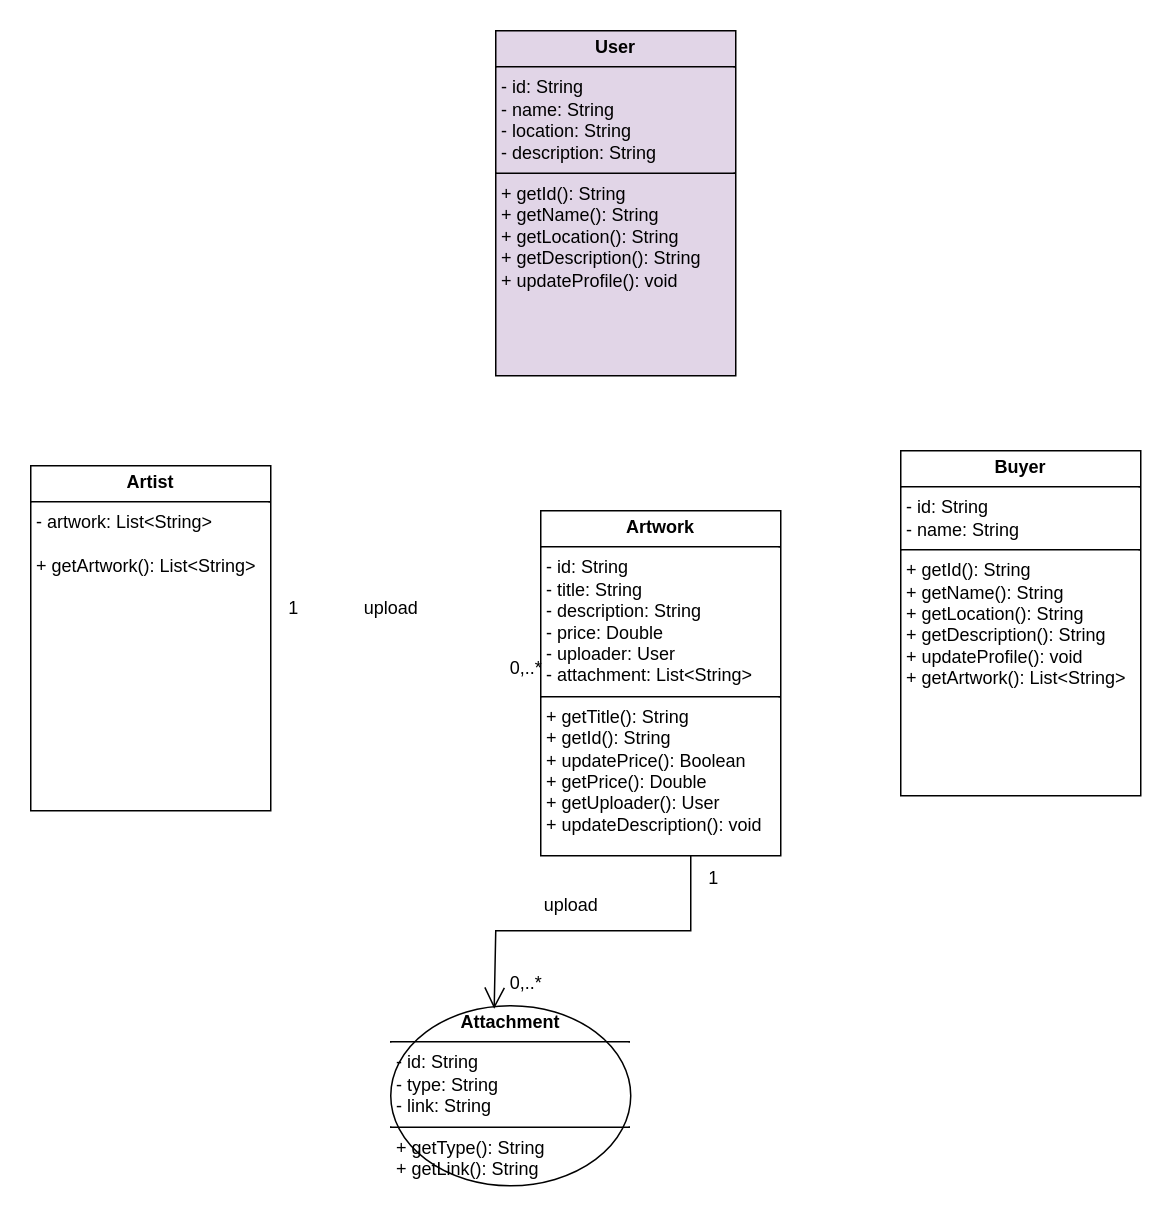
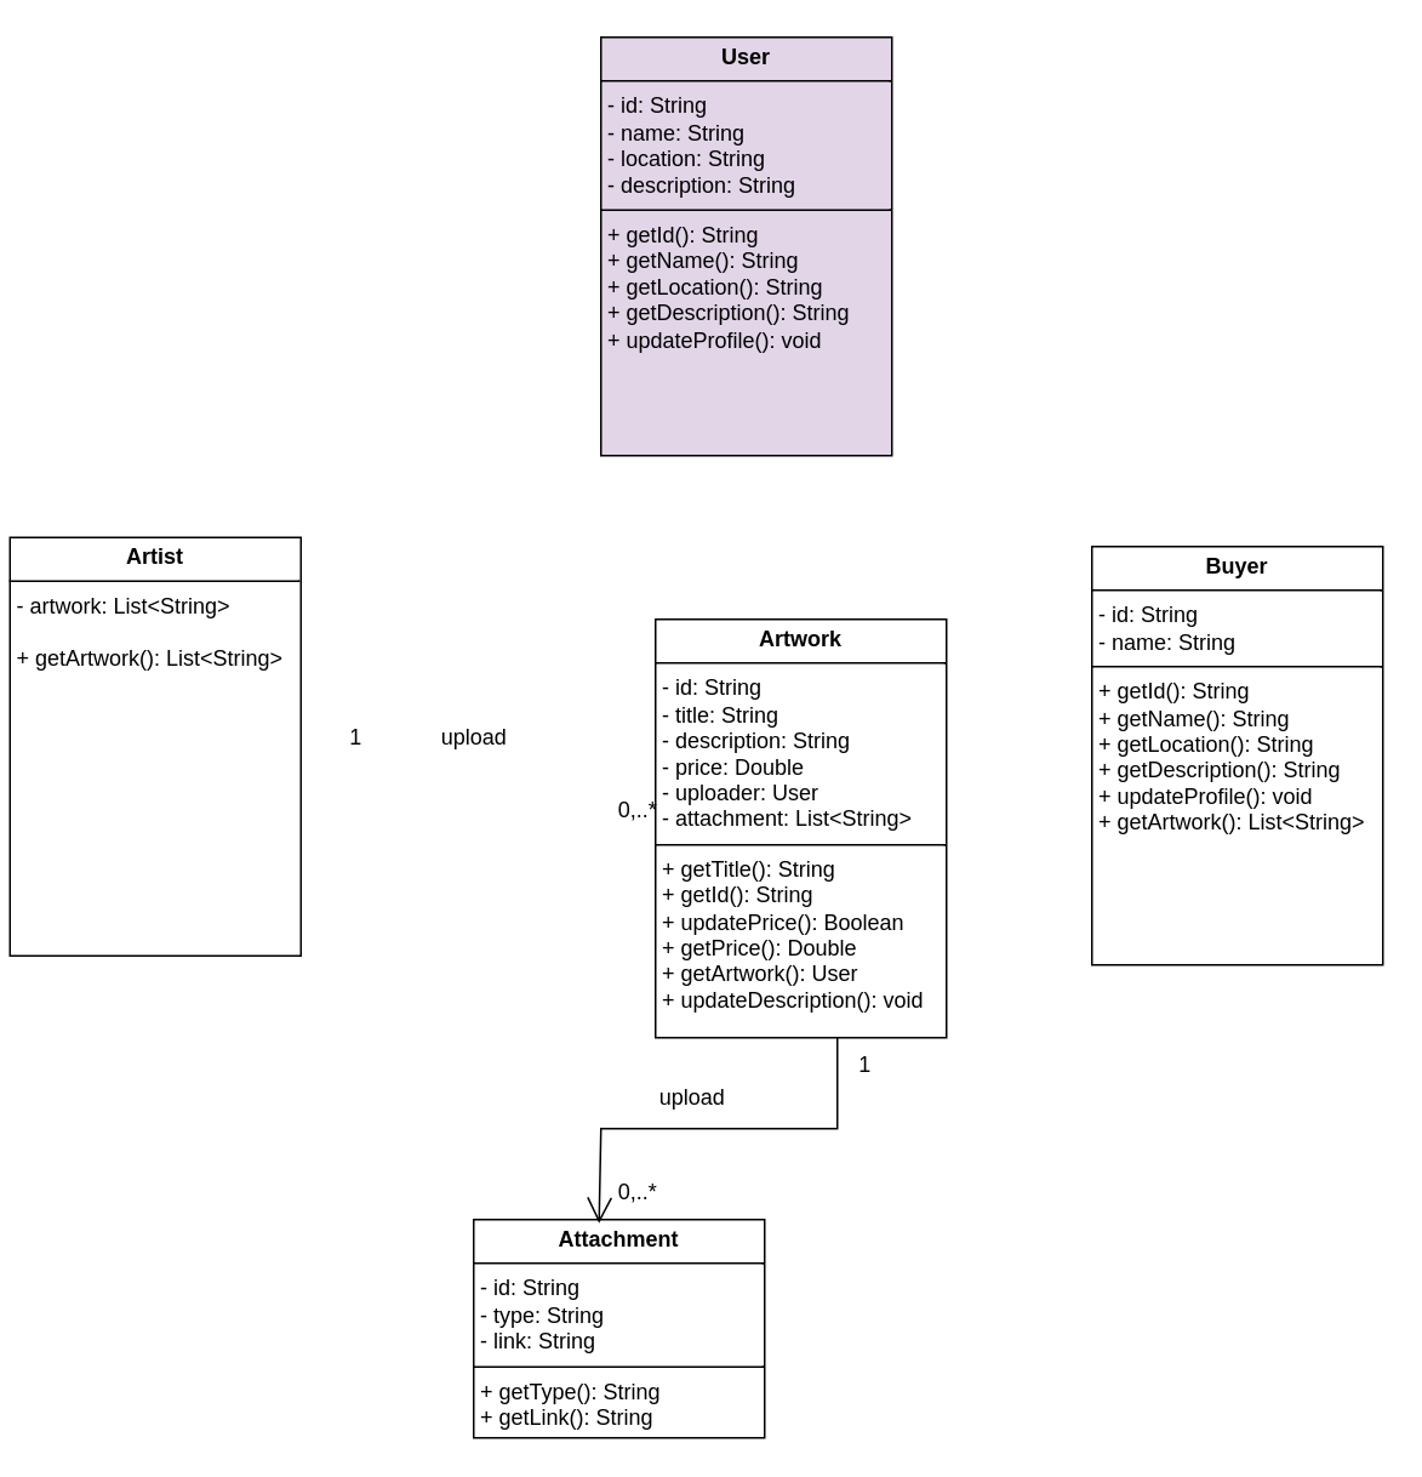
  <mxCell id="0" />
  <mxCell id="1" parent="0" />
- <mxCell id="2" value="&lt;p style=&quot;margin:0px;margin-top:4px;text-align:center;&quot;&gt;&lt;b&gt;Artwork&lt;/b&gt;&lt;/p&gt;&lt;hr style=&quot;border-style: solid;&quot; size=&quot;1&quot;&gt;&lt;p style=&quot;margin: 0px 0px 0px 4px;&quot;&gt;- id: String&lt;/p&gt;&lt;p style=&quot;margin: 0px 0px 0px 4px;&quot;&gt;- title: String&lt;/p&gt;&lt;p style=&quot;margin: 0px 0px 0px 4px;&quot;&gt;- description: String&lt;/p&gt;&lt;p style=&quot;margin: 0px 0px 0px 4px;&quot;&gt;- price: Double&lt;/p&gt;&lt;p style=&quot;margin: 0px 0px 0px 4px;&quot;&gt;- uploader: User&lt;span style=&quot;background-color: transparent; color: light-dark(rgb(0, 0, 0), rgb(255, 255, 255));&quot;&gt;&amp;nbsp;&lt;/span&gt;&lt;/p&gt;&lt;p style=&quot;margin: 0px 0px 0px 4px;&quot;&gt;- attachment: List&amp;lt;String&amp;gt;&lt;/p&gt;&lt;hr size=&quot;1&quot; style=&quot;border-style:solid;&quot;&gt;&lt;p style=&quot;margin:0px;margin-left:4px;&quot;&gt;+ getTitle(): String&lt;/p&gt;&lt;p style=&quot;margin:0px;margin-left:4px;&quot;&gt;+ getId(): String&lt;/p&gt;&lt;p style=&quot;margin:0px;margin-left:4px;&quot;&gt;+ updatePrice(): Boolean&lt;/p&gt;&lt;p style=&quot;margin:0px;margin-left:4px;&quot;&gt;+ getPrice(): Double&lt;/p&gt;&lt;p style=&quot;margin:0px;margin-left:4px;&quot;&gt;+ getUploader(): User&lt;/p&gt;&lt;p style=&quot;margin:0px;margin-left:4px;&quot;&gt;+ updateDescription(): void&lt;/p&gt;&lt;p style=&quot;margin:0px;margin-left:4px;&quot;&gt;&lt;br&gt;&lt;/p&gt;" style="verticalAlign=top;align=left;overflow=fill;html=1;whiteSpace=wrap;" vertex="1" parent="1"><mxGeometry x="360" y="340" width="160" height="230" as="geometry" /></mxCell>
- <mxCell id="3" value="&lt;p style=&quot;margin:0px;margin-top:4px;text-align:center;&quot;&gt;&lt;b&gt;Artist&lt;/b&gt;&lt;/p&gt;&lt;hr style=&quot;border-style: solid;&quot; size=&quot;1&quot;&gt;&lt;p style=&quot;margin: 0px 0px 0px 4px;&quot;&gt;&lt;span style=&quot;background-color: transparent; color: light-dark(rgb(0, 0, 0), rgb(255, 255, 255));&quot;&gt;- artwork: List&amp;lt;String&amp;gt;&lt;/span&gt;&lt;/p&gt;&lt;br&gt;&lt;p style=&quot;margin:0px;margin-left:4px;&quot;&gt;+ getArtwork(): List&amp;lt;String&amp;gt;&lt;/p&gt;&lt;p style=&quot;margin:0px;margin-left:4px;&quot;&gt;&lt;br&gt;&lt;/p&gt;" style="verticalAlign=top;align=left;overflow=fill;html=1;whiteSpace=wrap;" vertex="1" parent="1"><mxGeometry x="20" y="310" width="160" height="230" as="geometry" /></mxCell>
- <mxCell id="4" value="&lt;p style=&quot;margin:0px;margin-top:4px;text-align:center;&quot;&gt;&lt;b&gt;Attachment&lt;/b&gt;&lt;/p&gt;&lt;hr style=&quot;border-style: solid;&quot; size=&quot;1&quot;&gt;&lt;p style=&quot;margin: 0px 0px 0px 4px;&quot;&gt;- id: String&lt;/p&gt;&lt;p style=&quot;margin: 0px 0px 0px 4px;&quot;&gt;- type: String&lt;/p&gt;&lt;p style=&quot;margin: 0px 0px 0px 4px;&quot;&gt;- link: String&lt;/p&gt;&lt;hr size=&quot;1&quot; style=&quot;border-style:solid;&quot;&gt;&lt;p style=&quot;margin:0px;margin-left:4px;&quot;&gt;+ getType(): String&lt;/p&gt;&lt;p style=&quot;margin:0px;margin-left:4px;&quot;&gt;+ getLink(): String&lt;/p&gt;&lt;p style=&quot;margin:0px;margin-left:4px;&quot;&gt;&lt;br&gt;&lt;/p&gt;&lt;p style=&quot;margin:0px;margin-left:4px;&quot;&gt;&lt;br&gt;&lt;/p&gt;&lt;p style=&quot;margin:0px;margin-left:4px;&quot;&gt;&lt;br&gt;&lt;/p&gt;" style="ellipse;verticalAlign=top;align=left;overflow=fill;html=1;whiteSpace=wrap;" vertex="1" parent="1"><mxGeometry x="260" y="670" width="160" height="120" as="geometry" /></mxCell>
+ <mxCell id="2" value="&lt;p style=&quot;margin:0px;margin-top:4px;text-align:center;&quot;&gt;&lt;b&gt;Artwork&lt;/b&gt;&lt;/p&gt;&lt;hr style=&quot;border-style: solid;&quot; size=&quot;1&quot;&gt;&lt;p style=&quot;margin: 0px 0px 0px 4px;&quot;&gt;- id: String&lt;/p&gt;&lt;p style=&quot;margin: 0px 0px 0px 4px;&quot;&gt;- title: String&lt;/p&gt;&lt;p style=&quot;margin: 0px 0px 0px 4px;&quot;&gt;- description: String&lt;/p&gt;&lt;p style=&quot;margin: 0px 0px 0px 4px;&quot;&gt;- price: Double&lt;/p&gt;&lt;p style=&quot;margin: 0px 0px 0px 4px;&quot;&gt;- uploader: User&lt;span style=&quot;background-color: transparent; color: light-dark(rgb(0, 0, 0), rgb(255, 255, 255));&quot;&gt;&amp;nbsp;&lt;/span&gt;&lt;/p&gt;&lt;p style=&quot;margin: 0px 0px 0px 4px;&quot;&gt;- attachment: List&amp;lt;String&amp;gt;&lt;/p&gt;&lt;hr size=&quot;1&quot; style=&quot;border-style:solid;&quot;&gt;&lt;p style=&quot;margin:0px;margin-left:4px;&quot;&gt;+ getTitle(): String&lt;/p&gt;&lt;p style=&quot;margin:0px;margin-left:4px;&quot;&gt;+ getId(): String&lt;/p&gt;&lt;p style=&quot;margin:0px;margin-left:4px;&quot;&gt;+ updatePrice(): Boolean&lt;/p&gt;&lt;p style=&quot;margin:0px;margin-left:4px;&quot;&gt;+ getPrice(): Double&lt;/p&gt;&lt;p style=&quot;margin:0px;margin-left:4px;&quot;&gt;+ getArtwork(): User&lt;/p&gt;&lt;p style=&quot;margin:0px;margin-left:4px;&quot;&gt;+ updateDescription(): void&lt;/p&gt;&lt;p style=&quot;margin:0px;margin-left:4px;&quot;&gt;&lt;br&gt;&lt;/p&gt;" style="verticalAlign=top;align=left;overflow=fill;html=1;whiteSpace=wrap;" vertex="1" parent="1"><mxGeometry x="360" y="340" width="160" height="230" as="geometry" /></mxCell>
+ <mxCell id="3" value="&lt;p style=&quot;margin:0px;margin-top:4px;text-align:center;&quot;&gt;&lt;b&gt;Artist&lt;/b&gt;&lt;/p&gt;&lt;hr style=&quot;border-style: solid;&quot; size=&quot;1&quot;&gt;&lt;p style=&quot;margin: 0px 0px 0px 4px;&quot;&gt;&lt;span style=&quot;background-color: transparent; color: light-dark(rgb(0, 0, 0), rgb(255, 255, 255));&quot;&gt;- artwork: List&amp;lt;String&amp;gt;&lt;/span&gt;&lt;/p&gt;&lt;br&gt;&lt;p style=&quot;margin:0px;margin-left:4px;&quot;&gt;+ getArtwork(): List&amp;lt;String&amp;gt;&lt;/p&gt;&lt;p style=&quot;margin:0px;margin-left:4px;&quot;&gt;&lt;br&gt;&lt;/p&gt;" style="verticalAlign=top;align=left;overflow=fill;html=1;whiteSpace=wrap;" vertex="1" parent="1"><mxGeometry x="5" y="295" width="160" height="230" as="geometry" /></mxCell>
+ <mxCell id="4" value="&lt;p style=&quot;margin:0px;margin-top:4px;text-align:center;&quot;&gt;&lt;b&gt;Attachment&lt;/b&gt;&lt;/p&gt;&lt;hr style=&quot;border-style: solid;&quot; size=&quot;1&quot;&gt;&lt;p style=&quot;margin: 0px 0px 0px 4px;&quot;&gt;- id: String&lt;/p&gt;&lt;p style=&quot;margin: 0px 0px 0px 4px;&quot;&gt;- type: String&lt;/p&gt;&lt;p style=&quot;margin: 0px 0px 0px 4px;&quot;&gt;- link: String&lt;/p&gt;&lt;hr size=&quot;1&quot; style=&quot;border-style:solid;&quot;&gt;&lt;p style=&quot;margin:0px;margin-left:4px;&quot;&gt;+ getType(): String&lt;/p&gt;&lt;p style=&quot;margin:0px;margin-left:4px;&quot;&gt;+ getLink(): String&lt;/p&gt;&lt;p style=&quot;margin:0px;margin-left:4px;&quot;&gt;&lt;br&gt;&lt;/p&gt;&lt;p style=&quot;margin:0px;margin-left:4px;&quot;&gt;&lt;br&gt;&lt;/p&gt;&lt;p style=&quot;margin:0px;margin-left:4px;&quot;&gt;&lt;br&gt;&lt;/p&gt;" style="verticalAlign=top;align=left;overflow=fill;html=1;whiteSpace=wrap;" vertex="1" parent="1"><mxGeometry x="260" y="670" width="160" height="120" as="geometry" /></mxCell>
  <mxCell id="5" value="" style="endArrow=open;endFill=1;endSize=12;html=1;rounded=0;entryX=0.431;entryY=0.017;entryDx=0;entryDy=0;entryPerimeter=0;" edge="1" parent="1" target="4"><mxGeometry width="160" relative="1" as="geometry"><mxPoint x="460" y="570" as="sourcePoint" /><mxPoint x="620" y="570" as="targetPoint" /><Array as="points"><mxPoint x="460" y="620" /><mxPoint x="330" y="620" /></Array></mxGeometry></mxCell>
  <mxCell id="6" value="1" style="text;html=1;align=center;verticalAlign=middle;resizable=0;points=[];autosize=1;strokeColor=none;fillColor=none;" vertex="1" parent="1"><mxGeometry x="460" y="570" width="30" height="30" as="geometry" /></mxCell>
  <mxCell id="7" value="0,..*" style="text;html=1;align=center;verticalAlign=middle;resizable=0;points=[];autosize=1;strokeColor=none;fillColor=none;" vertex="1" parent="1"><mxGeometry x="330" y="640" width="40" height="30" as="geometry" /></mxCell>
  <mxCell id="8" value="upload" style="text;html=1;align=center;verticalAlign=middle;resizable=0;points=[];autosize=1;strokeColor=none;fillColor=none;" vertex="1" parent="1"><mxGeometry x="350" y="588" width="60" height="30" as="geometry" /></mxCell>
  <mxCell id="9" value="1" style="text;html=1;align=center;verticalAlign=middle;resizable=0;points=[];autosize=1;strokeColor=none;fillColor=none;" vertex="1" parent="1"><mxGeometry x="180" y="390" width="30" height="30" as="geometry" /></mxCell>
  <mxCell id="10" value="0,..*" style="text;html=1;align=center;verticalAlign=middle;resizable=0;points=[];autosize=1;strokeColor=none;fillColor=none;" vertex="1" parent="1"><mxGeometry x="330" y="430" width="40" height="30" as="geometry" /></mxCell>
  <mxCell id="11" value="upload" style="text;html=1;align=center;verticalAlign=middle;resizable=0;points=[];autosize=1;strokeColor=none;fillColor=none;" vertex="1" parent="1"><mxGeometry x="230" y="390" width="60" height="30" as="geometry" /></mxCell>
  <mxCell id="12" value="&lt;p style=&quot;margin:0px;margin-top:4px;text-align:center;&quot;&gt;&lt;span style=&quot;color: rgba(0, 0, 0, 0); font-family: monospace; font-size: 0px; text-wrap-mode: nowrap; background-color: transparent; text-align: left;&quot;&gt;%3CmxGraphModel%3E%3Croot%3E%3CmxCell%20id%3D%220%22%2F%3E%3CmxCell%20id%3D%221%22%20parent%3D%220%22%2F%3E%3CmxCell%20id%3D%222%22%20value%3D%22%26lt%3Bp%20style%3D%26quot%3Bmargin%3A0px%3Bmargin-top%3A4px%3Btext-align%3Acenter%3B%26quot%3B%26gt%3B%26lt%3Bb%26gt%3BArtist%26lt%3B%2Fb%26gt%3B%26lt%3B%2Fp%26gt%3B%26lt%3Bhr%20style%3D%26quot%3Bborder-style%3A%20solid%3B%26quot%3B%20size%3D%26quot%3B1%26quot%3B%26gt%3B%26lt%3Bp%20style%3D%26quot%3Bmargin%3A%200px%200px%200px%204px%3B%26quot%3B%26gt%3B-%20id%3A%20String%26lt%3B%2Fp%26gt%3B%26lt%3Bp%20style%3D%26quot%3Bmargin%3A%200px%200px%200px%204px%3B%26quot%3B%26gt%3B-%20name%3A%20String%26lt%3B%2Fp%26gt%3B%26lt%3Bp%20style%3D%26quot%3Bmargin%3A%200px%200px%200px%204px%3B%26quot%3B%26gt%3B-%20location%3A%20String%26lt%3B%2Fp%26gt%3B%26lt%3Bp%20style%3D%26quot%3Bmargin%3A%200px%200px%200px%204px%3B%26quot%3B%26gt%3B-%20description%3A%20String%26lt%3B%2Fp%26gt%3B%26lt%3Bp%20style%3D%26quot%3Bmargin%3A%200px%200px%200px%204px%3B%26quot%3B%26gt%3B-%20artwork%3A%20List%26amp%3Blt%3BString%26amp%3Bgt%3B%26lt%3B%2Fp%26gt%3B%26lt%3Bhr%20size%3D%26quot%3B1%26quot%3B%20style%3D%26quot%3Bborder-style%3Asolid%3B%26quot%3B%26gt%3B%26lt%3Bp%20style%3D%26quot%3Bmargin%3A0px%3Bmargin-left%3A4px%3B%26quot%3B%26gt%3B%2B%20getId()%3A%20String%26lt%3B%2Fp%26gt%3B%26lt%3Bp%20style%3D%26quot%3Bmargin%3A0px%3Bmargin-left%3A4px%3B%26quot%3B%26gt%3B%2B%20getName()%3A%20String%26lt%3B%2Fp%26gt%3B%26lt%3Bp%20style%3D%26quot%3Bmargin%3A0px%3Bmargin-left%3A4px%3B%26quot%3B%26gt%3B%2B%20getLocation()%3A%20String%26lt%3B%2Fp%26gt%3B%26lt%3Bp%20style%3D%26quot%3Bmargin%3A0px%3Bmargin-left%3A4px%3B%26quot%3B%26gt%3B%2B%20getDescription()%3A%20String%26lt%3B%2Fp%26gt%3B%26lt%3Bp%20style%3D%26quot%3Bmargin%3A0px%3Bmargin-left%3A4px%3B%26quot%3B%26gt%3B%2B%20updateProfile()%3A%20void%26lt%3B%2Fp%26gt%3B%26lt%3Bp%20style%3D%26quot%3Bmargin%3A0px%3Bmargin-left%3A4px%3B%26quot%3B%26gt%3B%2B%20getArtwork()%3A%20List%26amp%3Blt%3BString%26amp%3Bgt%3B%26lt%3B%2Fp%26gt%3B%26lt%3Bp%20style%3D%26quot%3Bmargin%3A0px%3Bmargin-left%3A4px%3B%26quot%3B%26gt%3B%26lt%3Bbr%26gt%3B%26lt%3B%2Fp%26gt%3B%22%20style%3D%22verticalAlign%3Dtop%3Balign%3Dleft%3Boverflow%3Dfill%3Bhtml%3D1%3BwhiteSpace%3Dwrap%3B%22%20vertex%3D%221%22%20parent%3D%221%22%3E%3CmxGeometry%20x%3D%2240%22%20y%3D%22310%22%20width%3D%22160%22%20height%3D%22230%22%20as%3D%22geometry%22%2F%3E%3C%2FmxCell%3E%3C%2Froot%3E%3C%2FmxGraphModel%3E&lt;/span&gt;&lt;b&gt;Buyer&lt;/b&gt;&lt;/p&gt;&lt;hr style=&quot;border-style: solid;&quot; size=&quot;1&quot;&gt;&lt;p style=&quot;margin: 0px 0px 0px 4px;&quot;&gt;- id: String&lt;/p&gt;&lt;p style=&quot;margin: 0px 0px 0px 4px;&quot;&gt;- name: String&lt;/p&gt;&lt;hr size=&quot;1&quot; style=&quot;border-style:solid;&quot;&gt;&lt;p style=&quot;margin:0px;margin-left:4px;&quot;&gt;+ getId(): String&lt;/p&gt;&lt;p style=&quot;margin:0px;margin-left:4px;&quot;&gt;+ getName(): String&lt;/p&gt;&lt;p style=&quot;margin:0px;margin-left:4px;&quot;&gt;+ getLocation(): String&lt;/p&gt;&lt;p style=&quot;margin:0px;margin-left:4px;&quot;&gt;+ getDescription(): String&lt;/p&gt;&lt;p style=&quot;margin:0px;margin-left:4px;&quot;&gt;+ updateProfile(): void&lt;/p&gt;&lt;p style=&quot;margin:0px;margin-left:4px;&quot;&gt;+ getArtwork(): List&amp;lt;String&amp;gt;&lt;/p&gt;&lt;p style=&quot;margin:0px;margin-left:4px;&quot;&gt;&lt;br&gt;&lt;/p&gt;" style="verticalAlign=top;align=left;overflow=fill;html=1;whiteSpace=wrap;" vertex="1" parent="1"><mxGeometry x="600" y="300" width="160" height="230" as="geometry" /></mxCell>
  <mxCell id="13" value="&lt;p style=&quot;margin:0px;margin-top:4px;text-align:center;&quot;&gt;&lt;b&gt;User&lt;/b&gt;&lt;/p&gt;&lt;hr style=&quot;border-style: solid;&quot; size=&quot;1&quot;&gt;&lt;p style=&quot;margin: 0px 0px 0px 4px;&quot;&gt;- id: String&lt;/p&gt;&lt;p style=&quot;margin: 0px 0px 0px 4px;&quot;&gt;- name: String&lt;/p&gt;&lt;p style=&quot;margin: 0px 0px 0px 4px;&quot;&gt;- location: String&lt;/p&gt;&lt;p style=&quot;margin: 0px 0px 0px 4px;&quot;&gt;- description: String&lt;/p&gt;&lt;hr size=&quot;1&quot; style=&quot;border-style:solid;&quot;&gt;&lt;p style=&quot;margin:0px;margin-left:4px;&quot;&gt;+ getId(): String&lt;/p&gt;&lt;p style=&quot;margin:0px;margin-left:4px;&quot;&gt;+ getName(): String&lt;/p&gt;&lt;p style=&quot;margin:0px;margin-left:4px;&quot;&gt;+ getLocation(): String&lt;/p&gt;&lt;p style=&quot;margin:0px;margin-left:4px;&quot;&gt;+ getDescription(): String&lt;/p&gt;&lt;p style=&quot;margin:0px;margin-left:4px;&quot;&gt;+ updateProfile(): void&lt;/p&gt;" style="verticalAlign=top;align=left;overflow=fill;html=1;whiteSpace=wrap;fillColor=#e1d5e7;" vertex="1" parent="1"><mxGeometry x="330" y="20" width="160" height="230" as="geometry" /></mxCell>
